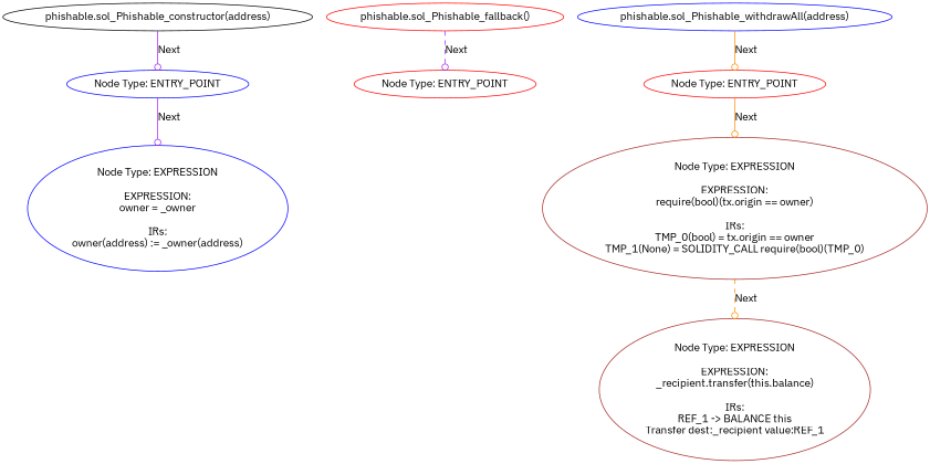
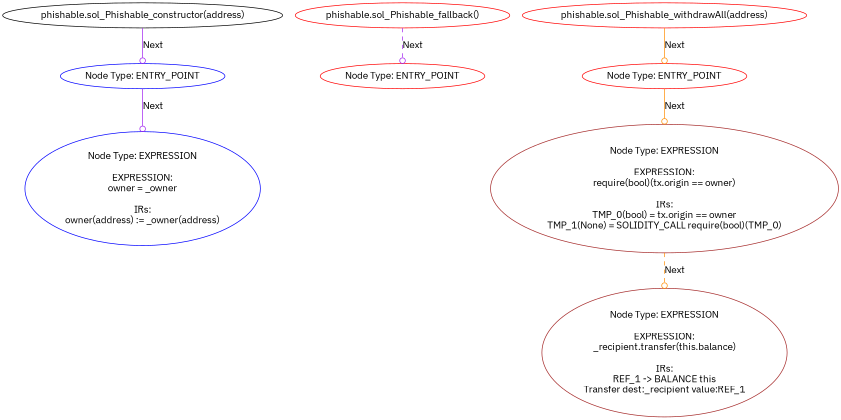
  digraph {
    fontname="IBM Plex Sans"
    node [contract_name=Phishable function_fullname="withdrawAll(address)" node_expression=None node_info_vulnerabilities=None node_irs=None node_source_code_lines="[12, 13, 14]" node_type=ENTRY_POINT source_file="phishable.sol" color=red fontname="IBM Plex Sans"]
    edge [edge_type=next color=purple style=solid arrowhead=odot fontname="IBM Plex Sans"]
    n1 [function_fullname="constructor(address)" label="Node Type: ENTRY_POINT\n" color=blue]
    n2 [function_fullname="constructor(address)" label="Node Type: EXPRESSION\n\nEXPRESSION:\nowner = _owner\n\nIRs:\nowner(address) := _owner(address)" node_expression="owner = _owner" node_irs="owner(address) := _owner(address)" node_source_code_lines="[13]" node_type=EXPRESSION color=blue]
    n3 [function_fullname="constructor(address)" label="phishable.sol_Phishable_constructor(address)" node_type=FUNCTION_NAME color=black]
    n4 [function_fullname="fallback()" label="Node Type: ENTRY_POINT\n" node_source_code_lines="[16]"]
    n5 [function_fullname="fallback()" label="phishable.sol_Phishable_fallback()" node_source_code_lines="[16]" node_type=FUNCTION_NAME]
    n6 [label="Node Type: ENTRY_POINT\n" node_info_vulnerabilities="[{'lines': [20], 'category': 'access_control'}]" node_source_code_lines="[18, 19, 20, 21, 22]"]
    n7 [label="Node Type: EXPRESSION\n\nEXPRESSION:\nrequire(bool)(tx.origin == owner)\n\nIRs:\nTMP_0(bool) = tx.origin == owner\nTMP_1(None) = SOLIDITY_CALL require(bool)(TMP_0)" node_expression="require(bool)(tx.origin == owner)" node_info_vulnerabilities="[{'lines': [20], 'category': 'access_control'}]" node_irs="TMP_0(bool) = tx.origin == owner\nTMP_1(None) = SOLIDITY_CALL require(bool)(TMP_0)" node_source_code_lines="[20]" node_type=EXPRESSION color=brown]
    n8 [label="Node Type: EXPRESSION\n\nEXPRESSION:\n_recipient.transfer(this.balance)\n\nIRs:\nREF_1 -> BALANCE this\nTransfer dest:_recipient value:REF_1" node_expression="_recipient.transfer(this.balance)" node_irs="REF_1 -> BALANCE this\nTransfer dest:_recipient value:REF_1" node_source_code_lines="[21]" node_type=EXPRESSION color=brown]
-   n9 [label="phishable.sol_Phishable_withdrawAll(address)" node_info_vulnerabilities="[{'lines': [20], 'category': 'access_control'}]" node_source_code_lines="[18, 19, 20, 21, 22]" node_type=FUNCTION_NAME color=blue]
+   n9 [label="phishable.sol_Phishable_withdrawAll(address)" node_info_vulnerabilities="[{'lines': [20], 'category': 'access_control'}]" node_source_code_lines="[18, 19, 20, 21, 22]" node_type=FUNCTION_NAME]
    n1 -> n2 [label=Next]
    n3 -> n1 [label=Next]
    n5 -> n4 [label=Next style=dashed]
    n6 -> n7 [label=Next color=darkorange]
    n7 -> n8 [label=Next color=darkorange style=dashed]
    n9 -> n6 [label=Next color=darkorange]
  }
